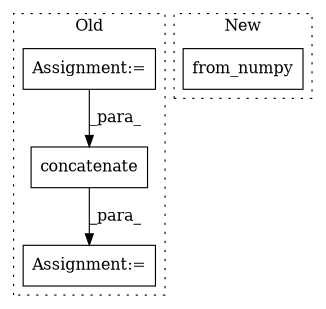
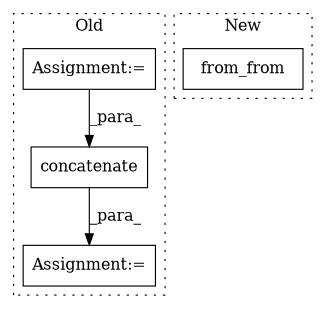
  digraph {
    node [a=32 shape=box]
    n1 [l="17,2" label=concatenate s="18007,18056"]
    n2 [a=7 l=2 label="Assignment:=" s=17393]
    n3 [a=7 l=1 label="Assignment:=" s=17983]
-   n4 [l="11,1" label=from_numpy s="17399,17420"]
+   n4 [l="11,1" label=from_from s="17399,17420"]
    subgraph cluster_1 {
      label=Old
      style=dotted
      n1
      n2
      n3
    }
    subgraph cluster_2 {
      label=New
      style=dotted
      n4
    }
    n1 -> n3 [label=_para_]
    n2 -> n1 [label=_para_]
  }
